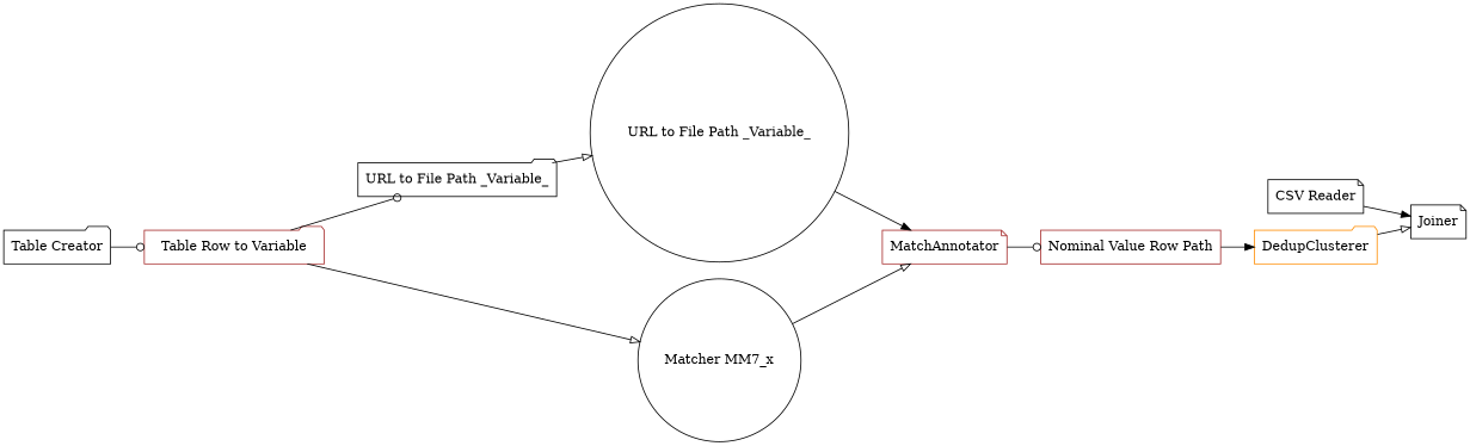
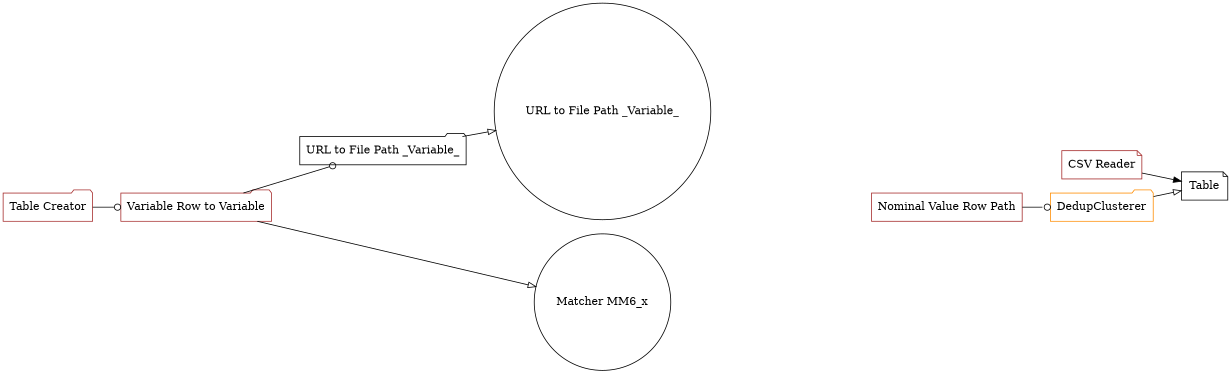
  digraph {
    rankdir=LR
    node [color=black shape=folder]
    edge [arrowhead=onormal]
    n1 [label="URL to File Path _Variable_"]
    n2 [label="URL to File Path _Variable_" shape=circle]
-   n3 [color=brown label=MatchAnnotator shape=note]
    n4 [color=brown label="Nominal Value Row Path" shape=box]
    n5 [color=darkorange label=DedupClusterer]
-   n6 [label=Joiner shape=note]
-   n7 [label="Table Creator"]
-   n8 [color=brown label="Table Row to Variable"]
-   n9 [label="Matcher MM7_x" shape=circle]
-   n10 [label="CSV Reader" shape=note]
+   n6 [label=Table shape=note]
+   n7 [color=brown label="Table Creator"]
+   n8 [color=brown label="Variable Row to Variable"]
+   n9 [label="Matcher MM6_x" shape=circle]
+   n10 [color=brown label="CSV Reader" shape=note]
    n1 -> n2
-   n2 -> n3 [arrowhead=normal]
-   n3 -> n4 [arrowhead=odot]
-   n4 -> n5 [arrowhead=normal]
+   n4 -> n5 [arrowhead=odot]
    n5 -> n6
    n7 -> n8 [arrowhead=odot]
    n8 -> n1 [arrowhead=odot]
    n8 -> n9
-   n9 -> n3
    n10 -> n6 [arrowhead=normal]
  }
